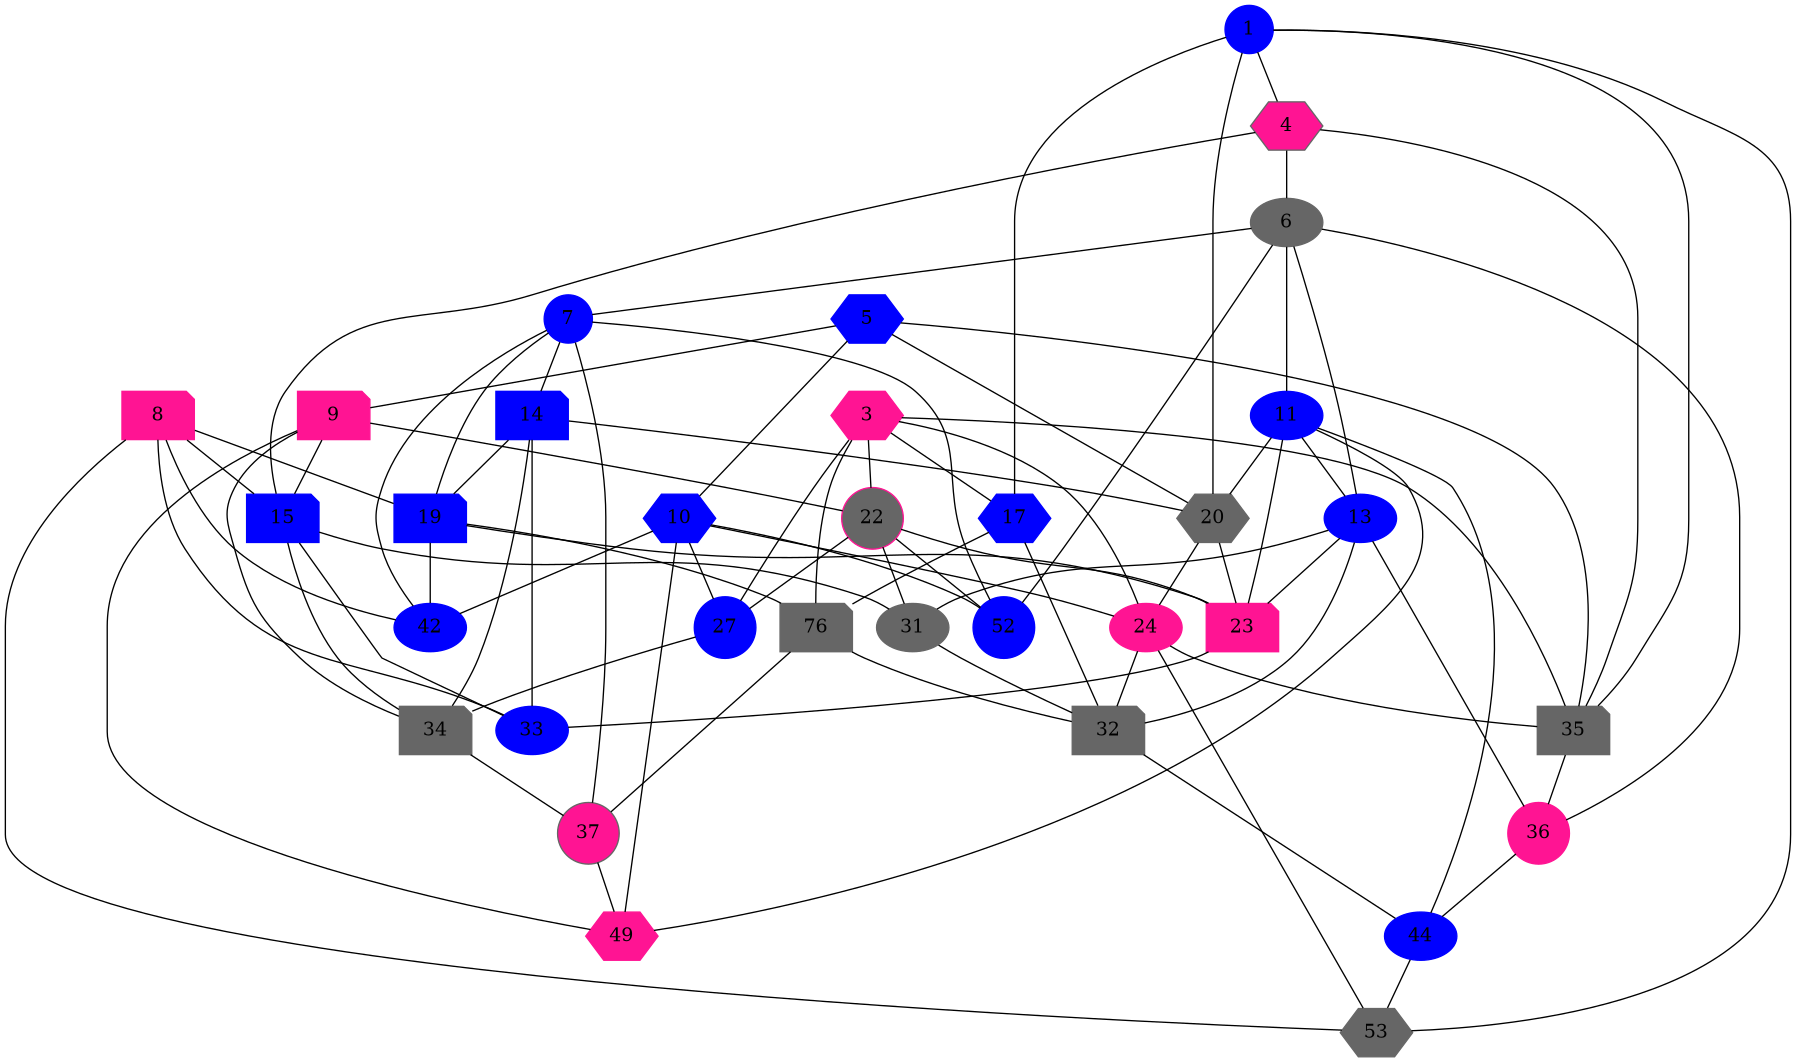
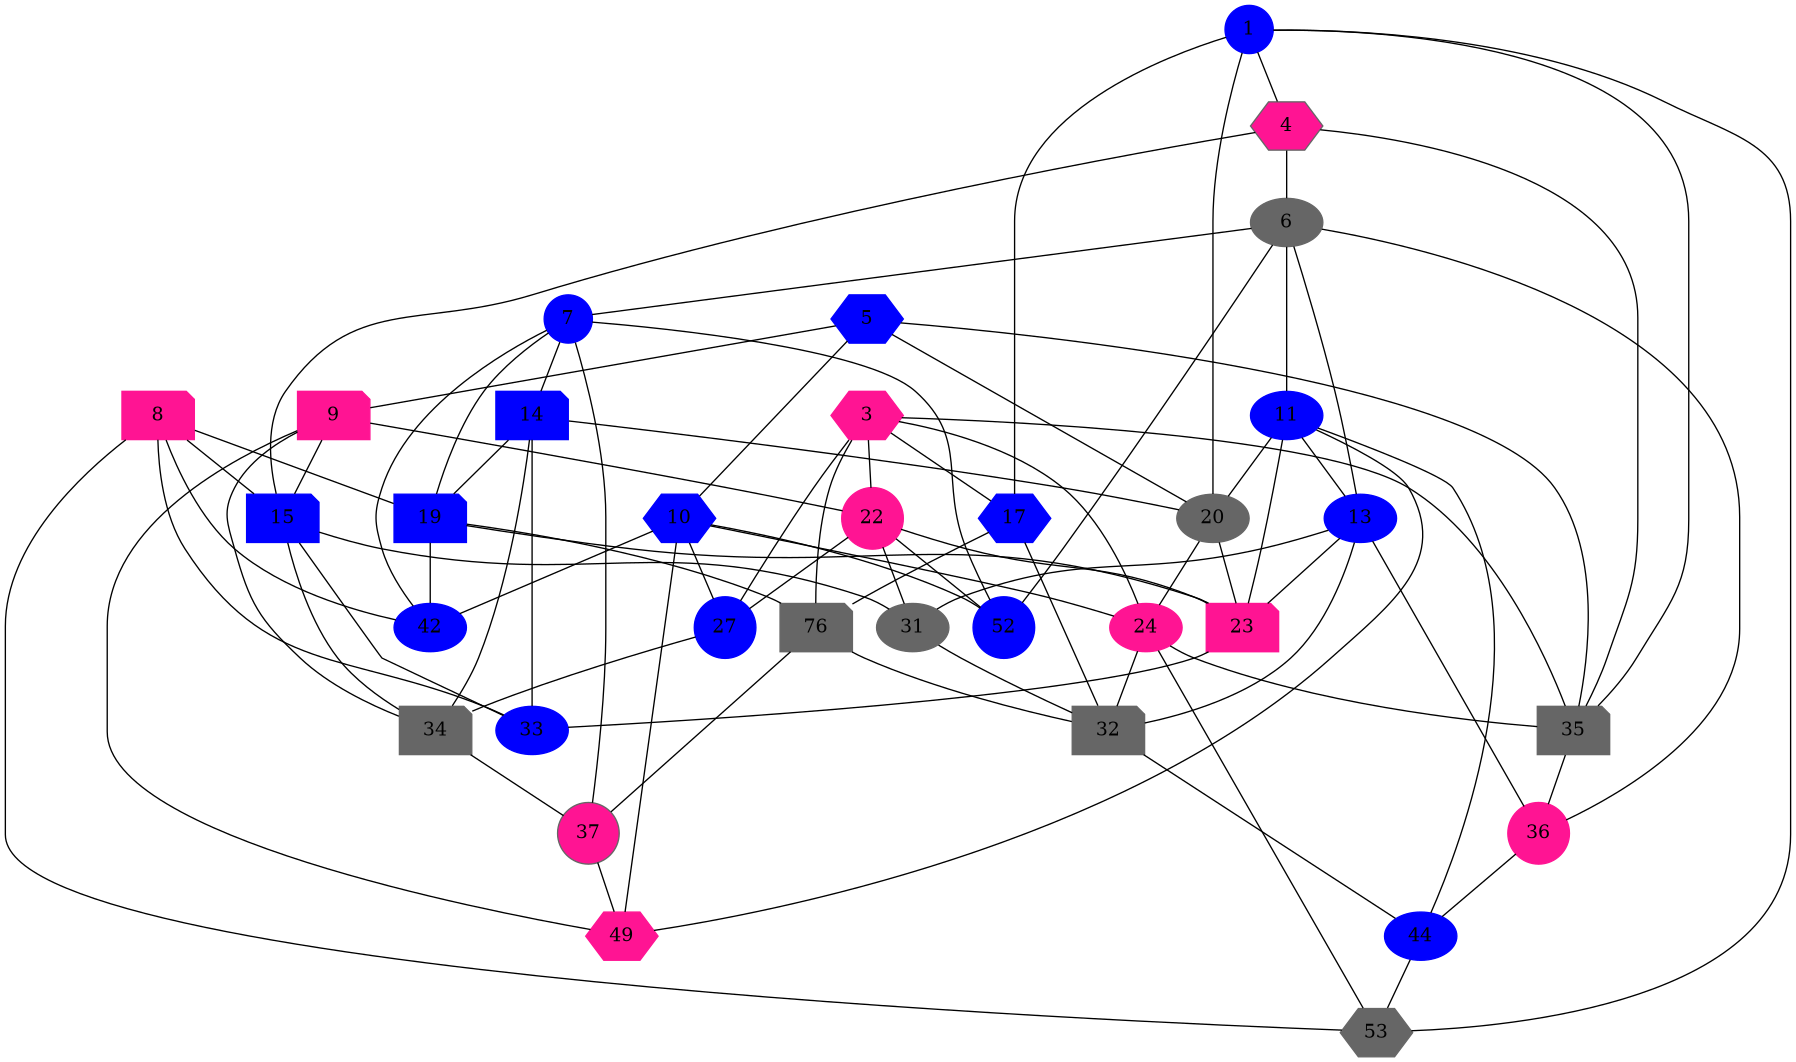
  graph {
    node [color=blue shape=note style=filled]
    1 [shape=circle super="+2"]
    4 [color=gray40 fillcolor=deeppink shape=hexagon]
    17 [shape=hexagon super="+25"]
-   20 [color=gray40 shape=hexagon super="+43"]
+   20 [color=gray40 shape=ellipse super="+43"]
    35 [color=gray40 super="+39"]
    53 [color=gray40 shape=hexagon]
    6 [color=gray40 shape=ellipse super="+45"]
    15 [super="+41"]
    n9 [color=gray40 label=76 super="+38"]
    32 [color=gray40 super="+51"]
    24 [color=deeppink shape=ellipse super="+46"]
    23 [color=deeppink super="+29"]
    36 [color=deeppink shape=circle]
    3 [color=deeppink shape=hexagon super="+18"]
-   22 [color=deeppink shape=circle super="+48" fillcolor=gray40]
+   22 [color=deeppink shape=circle super="+48"]
    27 [shape=circle]
    52 [shape=circle]
    31 [color=gray40 shape=ellipse]
    37 [color=gray40 fillcolor=deeppink shape=circle]
    34 [color=gray40 super="+50"]
    7 [shape=circle super="+12"]
    11 [shape=ellipse super="+21"]
    13 [shape=ellipse super="+16"]
    33 [shape=ellipse]
    5 [shape=hexagon]
    9 [color=deeppink]
    10 [shape=hexagon super="+40"]
    49 [color=deeppink shape=hexagon]
    42 [shape=ellipse]
    14 [super="+30"]
    19 [super="+47"]
    44 [shape=ellipse]
    8 [color=deeppink super="+28"]
    1 -- 4
    1 -- 17 [weight=2]
    1 -- 20
    1 -- 35
    1 -- 53
    4 -- 35
    4 -- 6
    4 -- 15
    17 -- n9 [weight=2]
    17 -- 32
    20 -- 24
    20 -- 23
    35 -- 36
    6 -- 36
    6 -- 52
    6 -- 7
    6 -- 11
    6 -- 13
    15 -- 31
    15 -- 34
    15 -- 33
    n9 -- 32
    n9 -- 37
    32 -- 44
    24 -- 35
    24 -- 53
    24 -- 32
    23 -- 33
    36 -- 44
    3 -- 17
    3 -- 35
    3 -- n9
    3 -- 24
    3 -- 22
    3 -- 27
    22 -- 23
    22 -- 27
    22 -- 52
    22 -- 31
    27 -- 34
    31 -- 32
    37 -- 49
    34 -- 37
    7 -- 52
    7 -- 37
    7 -- 42
    7 -- 14
    7 -- 19
    11 -- 20
    11 -- 23
    11 -- 13
    11 -- 49
    11 -- 44
    13 -- 32
    13 -- 23
    13 -- 36
    13 -- 31
    5 -- 20
    5 -- 35
    5 -- 9
    5 -- 10
    9 -- 15
    9 -- 22
    9 -- 34
    9 -- 49
    10 -- 24
    10 -- 27
    10 -- 52
    10 -- 49
    10 -- 42
    14 -- 20
    14 -- 34 [weight=2]
    14 -- 33
    14 -- 19
    19 -- n9
    19 -- 23
    19 -- 42
    44 -- 53
    8 -- 53
    8 -- 15
    8 -- 33
    8 -- 42
    8 -- 19
  }
